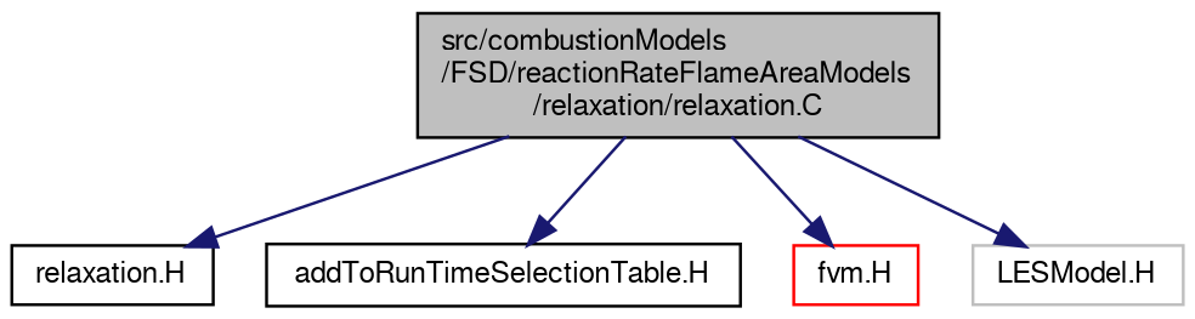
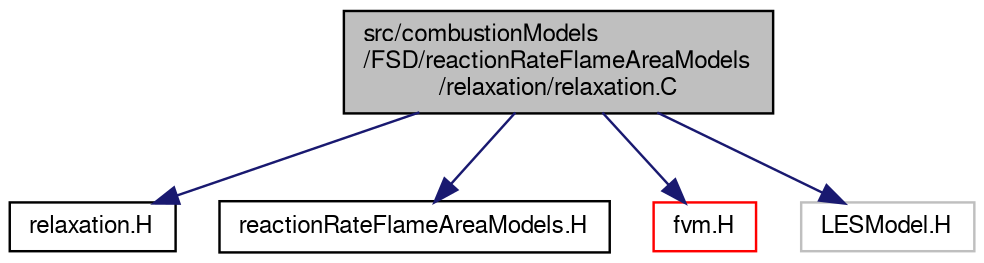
  digraph {
    node [color=black fontname=FreeSans fontsize=10 shape=record]
    edge [color=midnightblue fontname=FreeSans fontsize=10 labelfontname=FreeSans labelfontsize=10 style=solid]
    n1 [fillcolor=grey75 fontcolor=black height=0.2 label="src/combustionModels\l/FSD/reactionRateFlameAreaModels\l/relaxation/relaxation.C" style=filled width=0.4]
    n2 [height=0.2 label="relaxation.H" width=0.4]
-   n3 [height=0.2 label="addToRunTimeSelectionTable.H" width=0.4]
+   n3 [height=0.2 label="reactionRateFlameAreaModels.H" width=0.4]
    n4 [color=red height=0.2 label="fvm.H" width=0.4]
    n5 [color=grey75 height=0.2 label="LESModel.H" width=0.4]
    n1 -> n2
    n1 -> n3
    n1 -> n4
    n1 -> n5
  }
